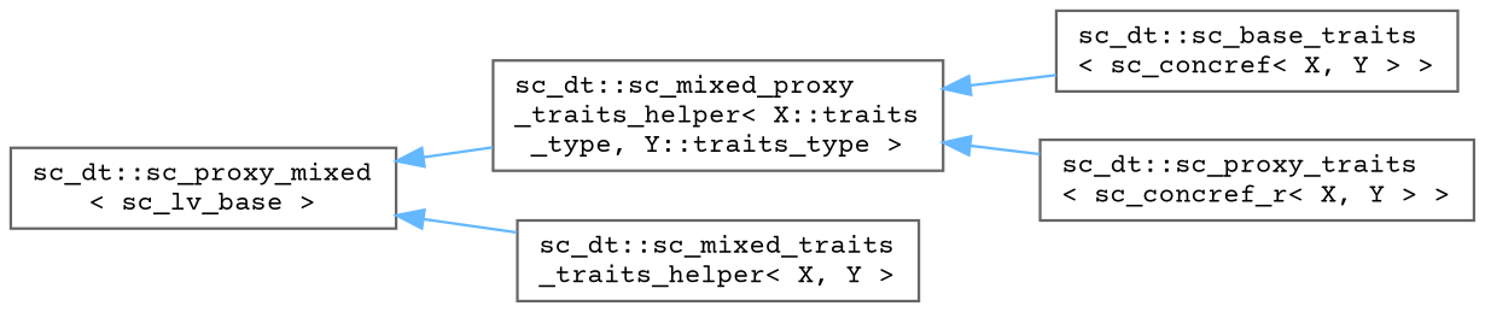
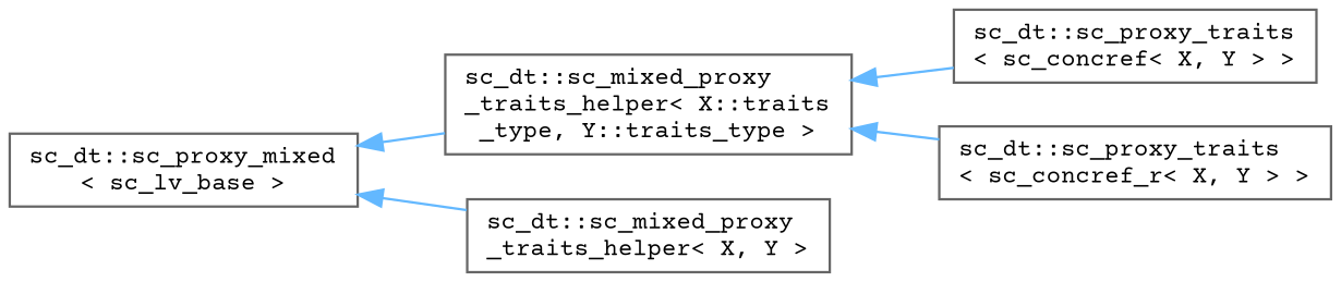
  digraph {
    fontname="Courier Prime"
    rankdir=LR
    node [color=grey40 fillcolor=white fontname="Courier Prime" fontsize=10 shape=box style=filled]
    edge [color=steelblue1 dir=back fontname="Courier Prime" fontsize=10 labelfontname=FreeSans labelfontsize=10 style=solid]
    n1 [height=0.2 label="sc_dt::sc_proxy_mixed\l\< sc_lv_base \>" width=0.4]
    n2 [height=0.2 label="sc_dt::sc_mixed_proxy\l_traits_helper\< X::traits\l_type, Y::traits_type \>" width=0.4]
-   n3 [height=0.2 label="sc_dt::sc_mixed_traits\l_traits_helper\< X, Y \>" width=0.4]
-   n4 [height=0.2 label="sc_dt::sc_base_traits\l\< sc_concref\< X, Y \> \>" width=0.4]
+   n3 [height=0.2 label="sc_dt::sc_mixed_proxy\l_traits_helper\< X, Y \>" width=0.4]
+   n4 [height=0.2 label="sc_dt::sc_proxy_traits\l\< sc_concref\< X, Y \> \>" width=0.4]
    n5 [height=0.2 label="sc_dt::sc_proxy_traits\l\< sc_concref_r\< X, Y \> \>" width=0.4]
    n1 -> n2
    n1 -> n3
    n2 -> n4
    n2 -> n5
  }
